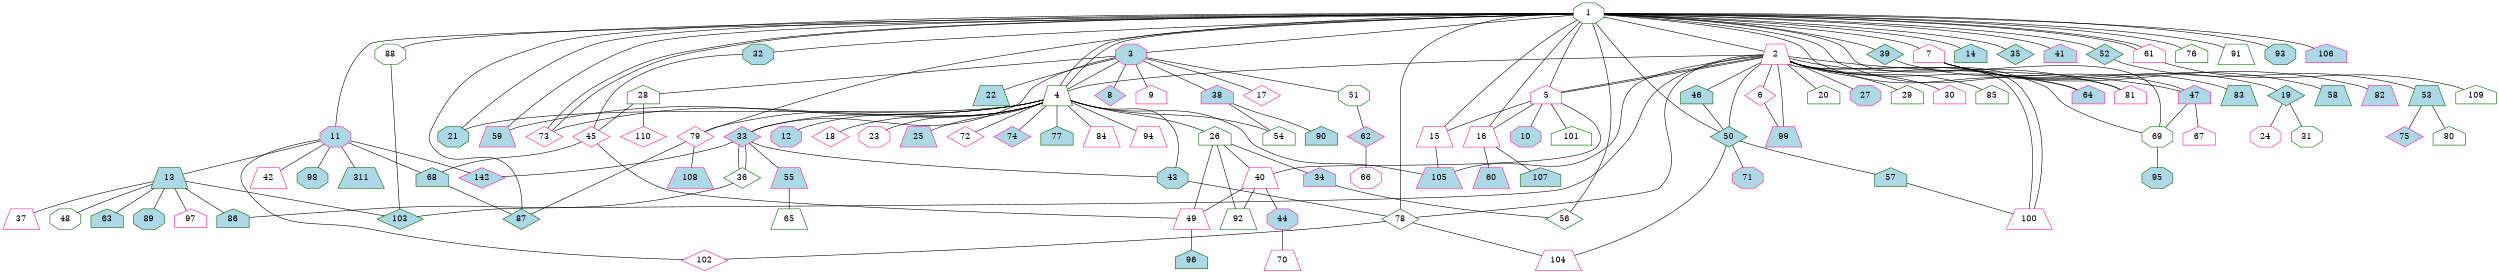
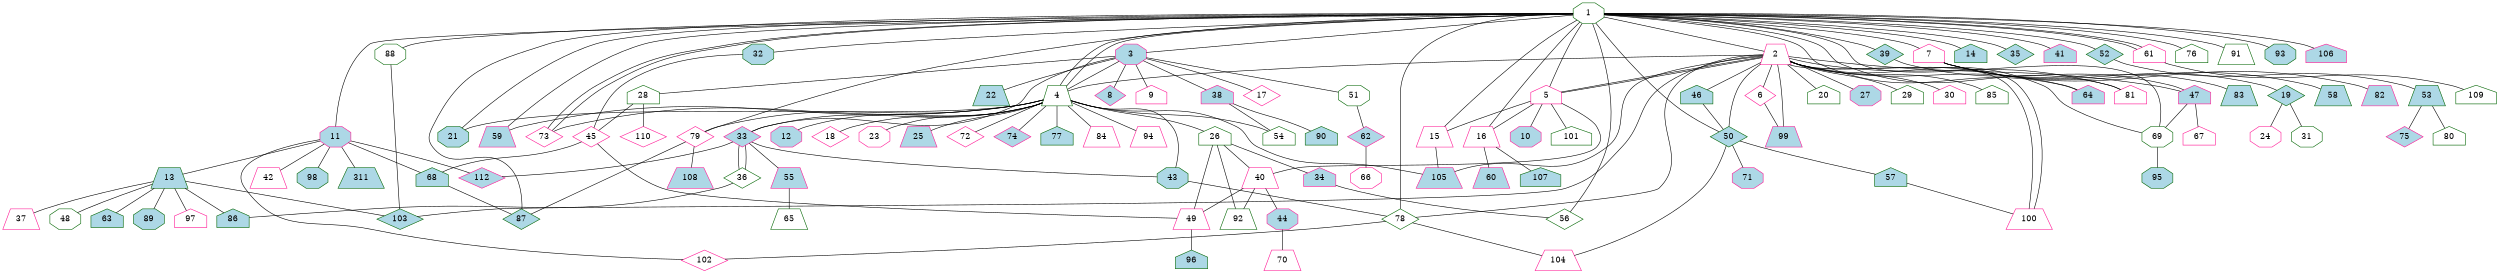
  graph {
    node [color=deeppink fillcolor=lightblue shape=house style=filled]
    1 [color=darkgreen fillcolor=white shape=octagon]
    2 [fillcolor=white shape=trapezium]
    3 [shape=octagon]
    4 [color=darkgreen fillcolor=white shape=trapezium]
    5 [fillcolor=white]
    7 [fillcolor=white]
    11 [shape=octagon]
    14 [color=darkgreen]
    15 [fillcolor=white shape=trapezium]
    16 [fillcolor=white shape=trapezium]
    21 [color=darkgreen shape=octagon]
    32 [color=darkgreen shape=octagon]
    35 [color=darkgreen shape=diamond]
    39 [color=darkgreen shape=diamond]
    41
    50 [color=darkgreen shape=diamond]
    52 [color=darkgreen shape=diamond]
    56 [color=darkgreen fillcolor=white shape=diamond]
    59 [shape=trapezium]
    61 [fillcolor=white]
    64
    69 [color=darkgreen fillcolor=white shape=octagon]
    73 [fillcolor=white shape=diamond]
    76 [color=darkgreen fillcolor=white]
    78 [color=darkgreen fillcolor=white shape=diamond]
    79 [fillcolor=white shape=diamond]
    81 [fillcolor=white]
    87 [color=darkgreen shape=diamond]
    88 [color=darkgreen fillcolor=white shape=octagon]
    91 [color=darkgreen fillcolor=white shape=trapezium]
    93 [color=darkgreen shape=octagon]
    106
    6 [fillcolor=white shape=diamond]
    20 [color=darkgreen fillcolor=white]
    27 [shape=octagon]
    29 [color=darkgreen fillcolor=white]
    30 [fillcolor=white]
    46 [color=darkgreen]
    47
    85 [color=darkgreen fillcolor=white]
    99 [shape=trapezium]
    100 [fillcolor=white shape=trapezium]
    103 [color=darkgreen shape=diamond]
    105 [shape=trapezium]
    8 [shape=diamond]
    9 [fillcolor=white]
    17 [fillcolor=white shape=diamond]
    22 [color=darkgreen shape=trapezium]
    28 [color=darkgreen fillcolor=white]
    33 [shape=diamond]
    38
    51 [color=darkgreen fillcolor=white shape=octagon]
    12 [shape=octagon]
    18 [fillcolor=white shape=diamond]
    23 [fillcolor=white shape=octagon]
    25 [shape=trapezium]
    26 [color=darkgreen fillcolor=white]
    43 [color=darkgreen shape=octagon]
    54 [color=darkgreen fillcolor=white]
    72 [fillcolor=white shape=diamond]
    74 [shape=diamond]
    77 [color=darkgreen]
    84 [fillcolor=white shape=trapezium]
    94 [fillcolor=white shape=trapezium]
    10 [shape=octagon]
    40 [fillcolor=white shape=trapezium]
    101 [color=darkgreen fillcolor=white]
    19 [color=darkgreen shape=diamond]
    58 [color=darkgreen shape=trapezium]
    82 [shape=trapezium]
    83 [color=darkgreen shape=trapezium]
    13 [color=darkgreen shape=trapezium]
    42 [fillcolor=white shape=trapezium]
    68 [color=darkgreen]
    98 [color=darkgreen shape=octagon]
    102 [fillcolor=white shape=diamond]
    n77 [color=darkgreen label=311 shape=trapezium]
-   112 [shape=diamond label=142]
+   112 [shape=diamond]
    60 [shape=trapezium]
    107 [color=darkgreen]
    45 [fillcolor=white shape=diamond]
    57 [color=darkgreen]
    71 [shape=octagon]
    104 [fillcolor=white shape=trapezium]
    53 [color=darkgreen shape=trapezium]
    109 [color=darkgreen fillcolor=white]
    95 [color=darkgreen shape=octagon]
    108 [shape=trapezium]
    67 [fillcolor=white]
    110 [fillcolor=white shape=diamond]
    36 [color=darkgreen fillcolor=white shape=diamond]
    55 [shape=trapezium]
    90 [color=darkgreen]
    62 [shape=diamond]
    34
    49 [fillcolor=white shape=trapezium]
    92 [color=darkgreen fillcolor=white shape=trapezium]
    44 [shape=octagon]
    24 [fillcolor=white shape=octagon]
    31 [color=darkgreen fillcolor=white shape=octagon]
    37 [fillcolor=white shape=trapezium]
    48 [color=darkgreen fillcolor=white shape=octagon]
    63 [color=darkgreen]
    86 [color=darkgreen]
    89 [color=darkgreen shape=octagon]
    97 [fillcolor=white]
    96 [color=darkgreen]
    65 [color=darkgreen fillcolor=white shape=trapezium]
    70 [fillcolor=white shape=trapezium]
    66 [fillcolor=white shape=octagon]
    75 [shape=diamond]
    80 [color=darkgreen fillcolor=white]
    1 -- 2
    1 -- 3
    1 -- 4
    1 -- 4
    1 -- 5
    1 -- 7
    1 -- 11
    1 -- 14
    1 -- 15
    1 -- 16
    1 -- 21
    1 -- 32
    1 -- 35
    1 -- 39
    1 -- 41
    1 -- 50
    1 -- 52
    1 -- 56
    1 -- 59
    1 -- 61
    1 -- 61
    1 -- 64
    1 -- 69
    1 -- 73
    1 -- 73
    1 -- 76
    1 -- 78
    1 -- 79
    1 -- 81
    1 -- 87
    1 -- 88
    1 -- 91
    1 -- 93
    1 -- 106
    2 -- 4
    2 -- 5
    2 -- 5
    2 -- 50
    2 -- 64
    2 -- 69
    2 -- 78
    2 -- 81
    2 -- 6
    2 -- 20
    2 -- 27
    2 -- 29
    2 -- 30
    2 -- 46
    2 -- 47
    2 -- 85
    2 -- 99
    2 -- 100
    2 -- 100
    2 -- 103
    2 -- 105
    3 -- 4
    3 -- 8
    3 -- 9
    3 -- 17
    3 -- 22
    3 -- 28
    3 -- 33
    3 -- 38
    3 -- 51
    4 -- 21
    4 -- 59
    4 -- 73
    4 -- 79
    4 -- 105
    4 -- 33
    4 -- 12
    4 -- 18
    4 -- 23
    4 -- 25
    4 -- 26
    4 -- 43
    4 -- 54
    4 -- 72
    4 -- 74
    4 -- 77
    4 -- 84
    4 -- 94
    5 -- 15
    5 -- 16
    5 -- 10
    5 -- 40
    5 -- 101
    7 -- 19
    7 -- 58
    7 -- 82
    7 -- 83
    11 -- 13
    11 -- 42
    11 -- 68
    11 -- 98
    11 -- 102
    11 -- n77
    11 -- 112
    15 -- 105
    16 -- 60
    16 -- 107
    32 -- 45
    39 -- 47
    50 -- 57
    50 -- 71
    50 -- 104
    52 -- 53
    61 -- 109
    69 -- 95
    78 -- 102
    78 -- 104
    79 -- 87
    79 -- 108
    88 -- 103
    6 -- 99
    46 -- 50
    47 -- 69
    47 -- 67
    28 -- 45
    28 -- 110
    33 -- 43
    33 -- 112
    33 -- 36
    33 -- 36
    33 -- 55
    38 -- 54
    38 -- 90
    51 -- 62
    26 -- 40
    26 -- 34
    26 -- 49
    26 -- 92
    43 -- 78
    40 -- 49
    40 -- 92
    40 -- 44
    19 -- 24
    19 -- 31
    13 -- 103
    13 -- 37
    13 -- 48
    13 -- 63
    13 -- 86
    13 -- 89
    13 -- 97
    68 -- 87
    45 -- 68
    45 -- 49
    57 -- 100
    53 -- 75
    53 -- 80
    36 -- 86
    55 -- 65
    62 -- 66
    34 -- 56
    49 -- 96
    44 -- 70
  }
